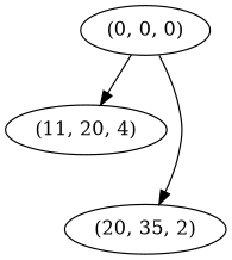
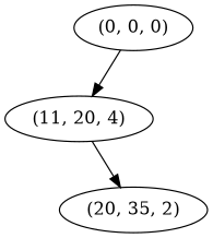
  digraph {
    "(0, 0, 0)"
    "(11, 20, 4)"
    n3 [label="(20, 35, 2)"]
    "(0, 0, 0)" -> "(11, 20, 4)"
-   "(0, 0, 0)" -> n3
+   "(11, 20, 4)" -> n3
  }
